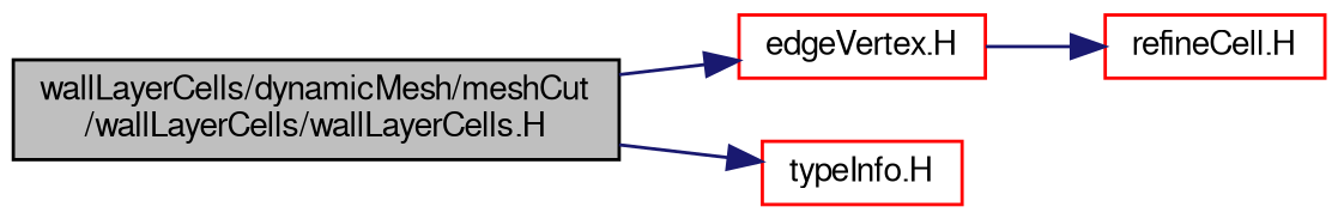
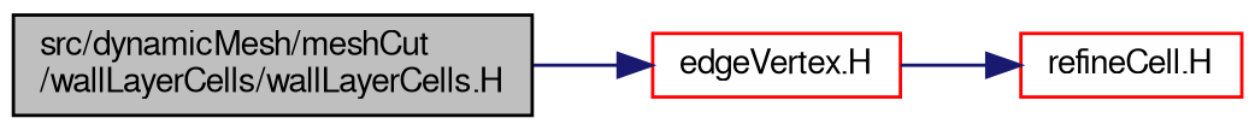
  digraph {
    rankdir=LR
    node [color=red fontname=FreeSans fontsize=10 shape=record]
    edge [color=midnightblue fontname=FreeSans fontsize=10 labelfontname=FreeSans labelfontsize=10 style=solid]
-   n1 [color=black fillcolor=grey75 fontcolor=black height=0.2 label="wallLayerCells/dynamicMesh/meshCut\l/wallLayerCells/wallLayerCells.H" style=filled width=0.4]
+   n1 [color=black fillcolor=grey75 fontcolor=black height=0.2 label="src/dynamicMesh/meshCut\l/wallLayerCells/wallLayerCells.H" style=filled width=0.4]
    n2 [height=0.2 label="edgeVertex.H" width=0.4]
-   n3 [height=0.2 label="typeInfo.H" width=0.4]
    n4 [height=0.2 label="refineCell.H" width=0.4]
    n1 -> n2
-   n1 -> n3
    n2 -> n4
  }
